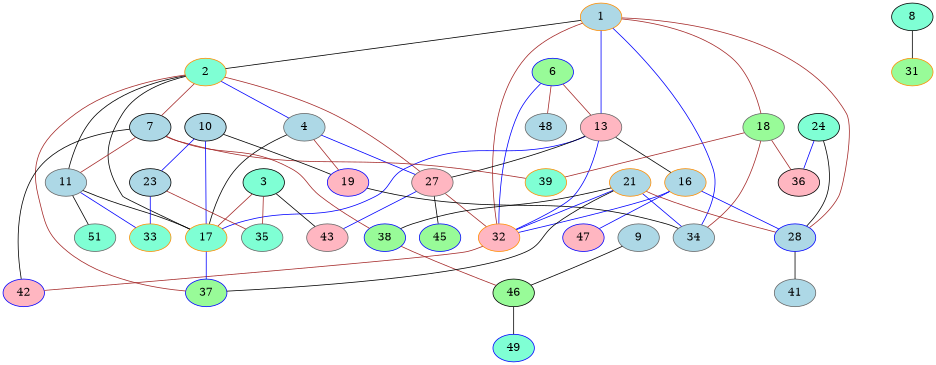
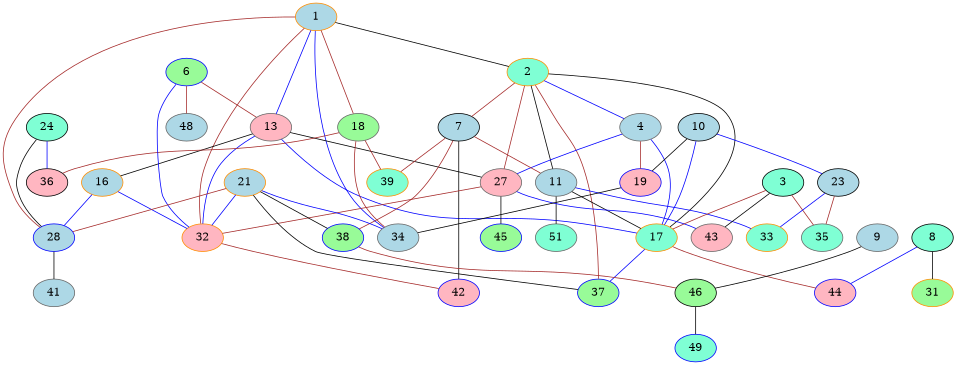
  graph {
    node [color=gray40 fillcolor=lightblue style=filled]
    edge [color=brown weight=1.0]
    1 [color=darkorange]
    2 [color=darkorange fillcolor=aquamarine]
    13 [fillcolor=lightpink]
    18 [fillcolor=palegreen]
    28 [color=blue]
    32 [color=darkorange fillcolor=lightpink]
    34
    4
    7 [color=black]
    11
    17 [color=darkorange fillcolor=aquamarine]
    27 [fillcolor=lightpink]
    37 [color=blue fillcolor=palegreen]
    16 [color=darkorange]
    39 [color=darkorange fillcolor=aquamarine]
    36 [color=black fillcolor=lightpink]
    41
    42 [color=blue fillcolor=lightpink]
    19 [color=blue fillcolor=lightpink]
    38 [color=blue fillcolor=palegreen]
    33 [color=darkorange fillcolor=aquamarine]
    51 [fillcolor=aquamarine]
+   44 [color=blue fillcolor=lightpink]
    43 [fillcolor=lightpink]
    45 [color=blue fillcolor=palegreen]
    3 [color=black fillcolor=aquamarine]
    35 [fillcolor=aquamarine]
    6 [color=blue fillcolor=palegreen]
    48
    46 [color=black fillcolor=palegreen]
    8 [color=black fillcolor=aquamarine]
    31 [color=darkorange fillcolor=palegreen]
    9
    49 [color=blue fillcolor=aquamarine]
    10 [color=black]
    23 [color=black]
-   47 [color=blue fillcolor=lightpink]
    21 [color=darkorange]
    24 [color=black fillcolor=aquamarine]
    1 -- 2 [color=black weight=2.0]
    1 -- 13 [color=blue]
    1 -- 18
    1 -- 28
    1 -- 32
    1 -- 34 [color=blue]
    2 -- 4 [color=blue]
    2 -- 7
    2 -- 11 [color=black]
    2 -- 17 [color=black]
    2 -- 27
    2 -- 37
    13 -- 32 [color=blue]
    13 -- 17 [color=blue]
    13 -- 27 [color=black]
    13 -- 16 [color=black]
    18 -- 34
    18 -- 39
    18 -- 36
    28 -- 41 [color=black]
    32 -- 42
-   4 -- 17 [color=black]
+   4 -- 17 [color=blue]
    4 -- 27 [color=blue]
    4 -- 19
    7 -- 11
    7 -- 39
    7 -- 42 [color=black weight=2.0]
    7 -- 38
    11 -- 17 [color=black]
    11 -- 33 [color=blue]
    11 -- 51 [color=black]
    17 -- 37 [color=blue]
+   17 -- 44
    27 -- 32
    27 -- 43 [color=blue]
    27 -- 45 [color=black]
    16 -- 28 [color=blue]
    16 -- 32 [color=blue]
-   16 -- 47 [color=blue]
    19 -- 34 [color=black weight=2.0]
    38 -- 46
    3 -- 17
    3 -- 43 [color=black]
    3 -- 35
    6 -- 13 [weight=2.0]
    6 -- 32 [color=blue]
    6 -- 48
    46 -- 49 [color=black]
+   8 -- 44 [color=blue]
    8 -- 31 [color=black]
    9 -- 46 [color=black]
    10 -- 17 [color=blue]
    10 -- 19 [color=black]
    10 -- 23 [color=blue]
    23 -- 33 [color=blue]
    23 -- 35
    21 -- 28
    21 -- 32 [color=blue]
    21 -- 34 [color=blue]
    21 -- 37 [color=black]
    21 -- 38 [color=black]
    24 -- 28 [color=black]
    24 -- 36 [color=blue weight=2.0]
  }
